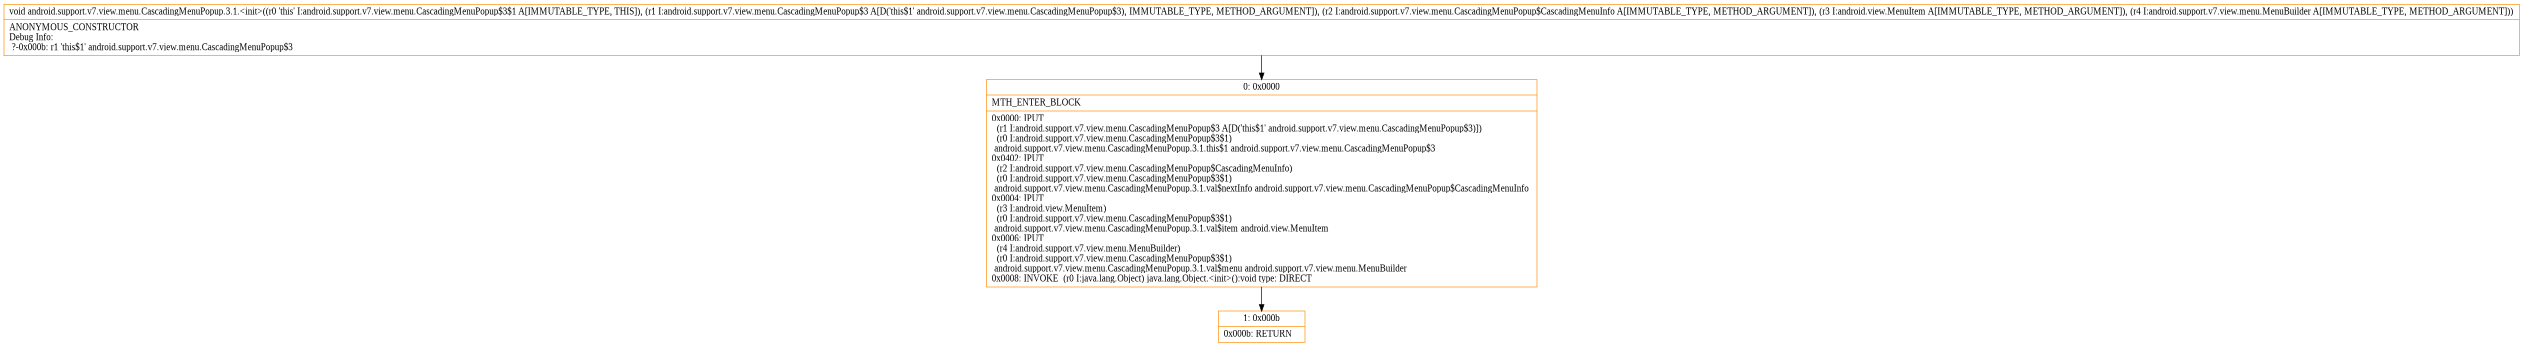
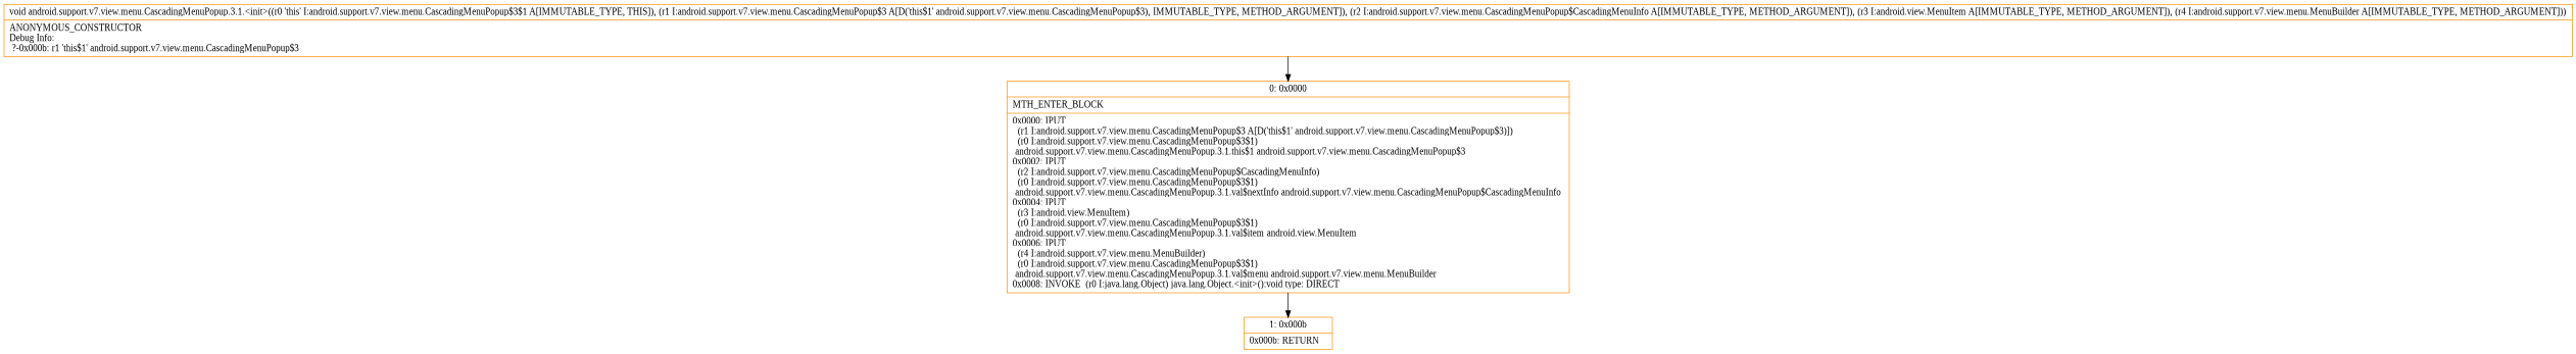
  digraph {
    fontname="Liberation Serif"
    node [shape=record color=darkorange fontname="Liberation Serif"]
    edge [fontname="Liberation Serif"]
-   n1 [label="{0\:\ 0x0000|MTH_ENTER_BLOCK\l|0x0000: IPUT  \l  (r1 I:android.support.v7.view.menu.CascadingMenuPopup$3 A[D('this$1' android.support.v7.view.menu.CascadingMenuPopup$3)])\l  (r0 I:android.support.v7.view.menu.CascadingMenuPopup$3$1)\l android.support.v7.view.menu.CascadingMenuPopup.3.1.this$1 android.support.v7.view.menu.CascadingMenuPopup$3 \l0x0402: IPUT  \l  (r2 I:android.support.v7.view.menu.CascadingMenuPopup$CascadingMenuInfo)\l  (r0 I:android.support.v7.view.menu.CascadingMenuPopup$3$1)\l android.support.v7.view.menu.CascadingMenuPopup.3.1.val$nextInfo android.support.v7.view.menu.CascadingMenuPopup$CascadingMenuInfo \l0x0004: IPUT  \l  (r3 I:android.view.MenuItem)\l  (r0 I:android.support.v7.view.menu.CascadingMenuPopup$3$1)\l android.support.v7.view.menu.CascadingMenuPopup.3.1.val$item android.view.MenuItem \l0x0006: IPUT  \l  (r4 I:android.support.v7.view.menu.MenuBuilder)\l  (r0 I:android.support.v7.view.menu.CascadingMenuPopup$3$1)\l android.support.v7.view.menu.CascadingMenuPopup.3.1.val$menu android.support.v7.view.menu.MenuBuilder \l0x0008: INVOKE  (r0 I:java.lang.Object) java.lang.Object.\<init\>():void type: DIRECT \l}"]
+   n1 [label="{0\:\ 0x0000|MTH_ENTER_BLOCK\l|0x0000: IPUT  \l  (r1 I:android.support.v7.view.menu.CascadingMenuPopup$3 A[D('this$1' android.support.v7.view.menu.CascadingMenuPopup$3)])\l  (r0 I:android.support.v7.view.menu.CascadingMenuPopup$3$1)\l android.support.v7.view.menu.CascadingMenuPopup.3.1.this$1 android.support.v7.view.menu.CascadingMenuPopup$3 \l0x0002: IPUT  \l  (r2 I:android.support.v7.view.menu.CascadingMenuPopup$CascadingMenuInfo)\l  (r0 I:android.support.v7.view.menu.CascadingMenuPopup$3$1)\l android.support.v7.view.menu.CascadingMenuPopup.3.1.val$nextInfo android.support.v7.view.menu.CascadingMenuPopup$CascadingMenuInfo \l0x0004: IPUT  \l  (r3 I:android.view.MenuItem)\l  (r0 I:android.support.v7.view.menu.CascadingMenuPopup$3$1)\l android.support.v7.view.menu.CascadingMenuPopup.3.1.val$item android.view.MenuItem \l0x0006: IPUT  \l  (r4 I:android.support.v7.view.menu.MenuBuilder)\l  (r0 I:android.support.v7.view.menu.CascadingMenuPopup$3$1)\l android.support.v7.view.menu.CascadingMenuPopup.3.1.val$menu android.support.v7.view.menu.MenuBuilder \l0x0008: INVOKE  (r0 I:java.lang.Object) java.lang.Object.\<init\>():void type: DIRECT \l}"]
    n2 [label="{1\:\ 0x000b|0x000b: RETURN   \l}"]
    n3 [label="{void android.support.v7.view.menu.CascadingMenuPopup.3.1.\<init\>((r0 'this' I:android.support.v7.view.menu.CascadingMenuPopup$3$1 A[IMMUTABLE_TYPE, THIS]), (r1 I:android.support.v7.view.menu.CascadingMenuPopup$3 A[D('this$1' android.support.v7.view.menu.CascadingMenuPopup$3), IMMUTABLE_TYPE, METHOD_ARGUMENT]), (r2 I:android.support.v7.view.menu.CascadingMenuPopup$CascadingMenuInfo A[IMMUTABLE_TYPE, METHOD_ARGUMENT]), (r3 I:android.view.MenuItem A[IMMUTABLE_TYPE, METHOD_ARGUMENT]), (r4 I:android.support.v7.view.menu.MenuBuilder A[IMMUTABLE_TYPE, METHOD_ARGUMENT]))  | ANONYMOUS_CONSTRUCTOR\lDebug Info:\l  ?\-0x000b: r1 'this$1' android.support.v7.view.menu.CascadingMenuPopup$3\l}"]
    n1 -> n2
    n3 -> n1
  }
